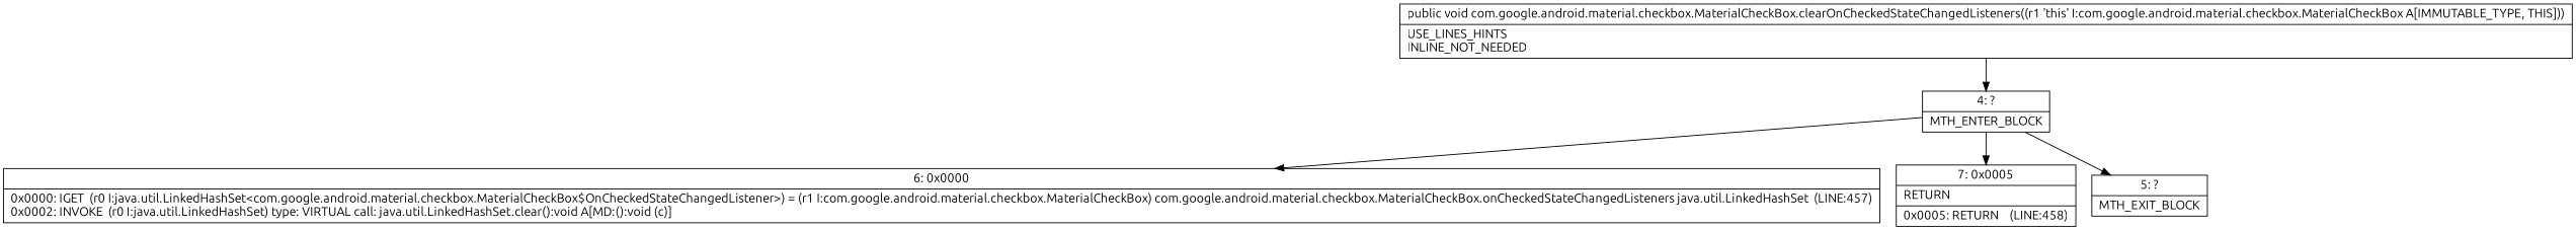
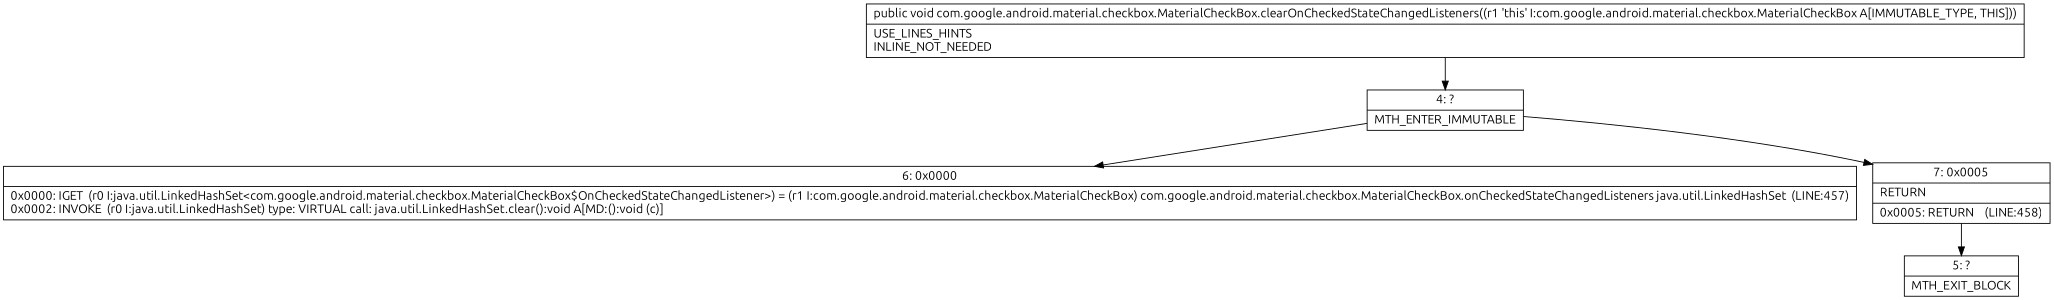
  digraph {
    fontname=Ubuntu
    node [fontname=Ubuntu shape=record]
    edge [fontname=Ubuntu]
-   n1 [label="{4\:\ ?|MTH_ENTER_BLOCK\l}"]
+   n1 [label="{4\:\ ?|MTH_ENTER_IMMUTABLE\l}"]
    n2 [label="{6\:\ 0x0000|0x0000: IGET  (r0 I:java.util.LinkedHashSet\<com.google.android.material.checkbox.MaterialCheckBox$OnCheckedStateChangedListener\>) = (r1 I:com.google.android.material.checkbox.MaterialCheckBox) com.google.android.material.checkbox.MaterialCheckBox.onCheckedStateChangedListeners java.util.LinkedHashSet  (LINE:457)\l0x0002: INVOKE  (r0 I:java.util.LinkedHashSet) type: VIRTUAL call: java.util.LinkedHashSet.clear():void A[MD:():void (c)]\l}"]
    n3 [label="{7\:\ 0x0005|RETURN\l|0x0005: RETURN    (LINE:458)\l}"]
    n4 [label="{5\:\ ?|MTH_EXIT_BLOCK\l}"]
    n5 [label="{public void com.google.android.material.checkbox.MaterialCheckBox.clearOnCheckedStateChangedListeners((r1 'this' I:com.google.android.material.checkbox.MaterialCheckBox A[IMMUTABLE_TYPE, THIS]))  | USE_LINES_HINTS\lINLINE_NOT_NEEDED\l}"]
    n1 -> n2
    n1 -> n3
-   n1 -> n4
+   n3 -> n4
    n5 -> n1
  }
